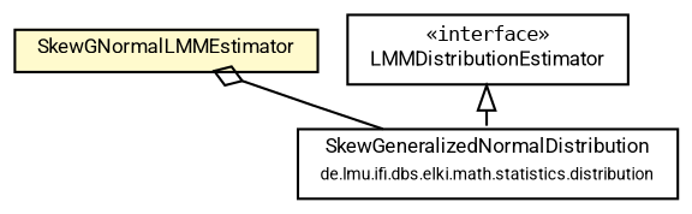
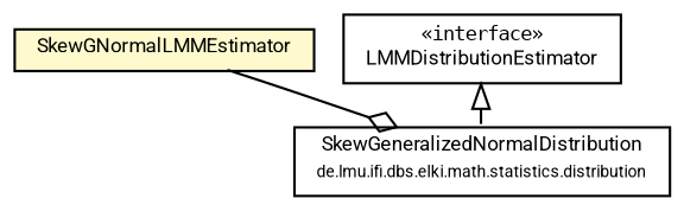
  digraph {
    fontname="DejaVu Sans Mono"
    nodesep=0.15
    rankdir=TB
    ranksep=0.25
    node [fontcolor=black fontname="DejaVu Sans Mono" fontsize=8 margin=0 shape=plaintext]
    edge [color=black dir=back fontname="DejaVu Sans Mono" fontsize=7 labelfontname=Roboto labelfontsize=7]
    n1 [height=0 label=<<table title="de.lmu.ifi.dbs.elki.math.statistics.distribution.estimator.SkewGNormalLMMEstimator" border="0" cellborder="1" cellspacing="0" cellpadding="2" bgcolor="lemonChiffon" href="SkewGNormalLMMEstimator.html" target="_parent"> 		<tr><td><table border="0" cellspacing="0" cellpadding="1"> 		<tr><td align="center" balign="center"> <font face="Roboto">SkewGNormalLMMEstimator</font> </td></tr> 		</table></td></tr> 		</table>> width=0]
    n2 [height=0 label=<<table title="de.lmu.ifi.dbs.elki.math.statistics.distribution.SkewGeneralizedNormalDistribution" border="0" cellborder="1" cellspacing="0" cellpadding="2" href="../SkewGeneralizedNormalDistribution.html" target="_parent"> 		<tr><td><table border="0" cellspacing="0" cellpadding="1"> 		<tr><td align="center" balign="center"> <font face="Roboto">SkewGeneralizedNormalDistribution</font> </td></tr> 		<tr><td align="center" balign="center"> <font face="Roboto" point-size="7.0">de.lmu.ifi.dbs.elki.math.statistics.distribution</font> </td></tr> 		</table></td></tr> 		</table>> width=0]
    n3 [height=0 label=<<table title="de.lmu.ifi.dbs.elki.math.statistics.distribution.estimator.LMMDistributionEstimator" border="0" cellborder="1" cellspacing="0" cellpadding="2" href="LMMDistributionEstimator.html" target="_parent"> 		<tr><td><table border="0" cellspacing="0" cellpadding="1"> 		<tr><td align="center" balign="center"> &#171;interface&#187; </td></tr> 		<tr><td align="center" balign="center"> <font face="Roboto">LMMDistributionEstimator</font> </td></tr> 		</table></td></tr> 		</table>> width=0]
-   n1 -> n2 [arrowhead=none arrowtail=ediamond weight=4]
+   n2 -> n1 [arrowhead=none arrowtail=ediamond weight=4]
    n3 -> n2 [arrowtail=empty style=dashed weight=9]
  }
